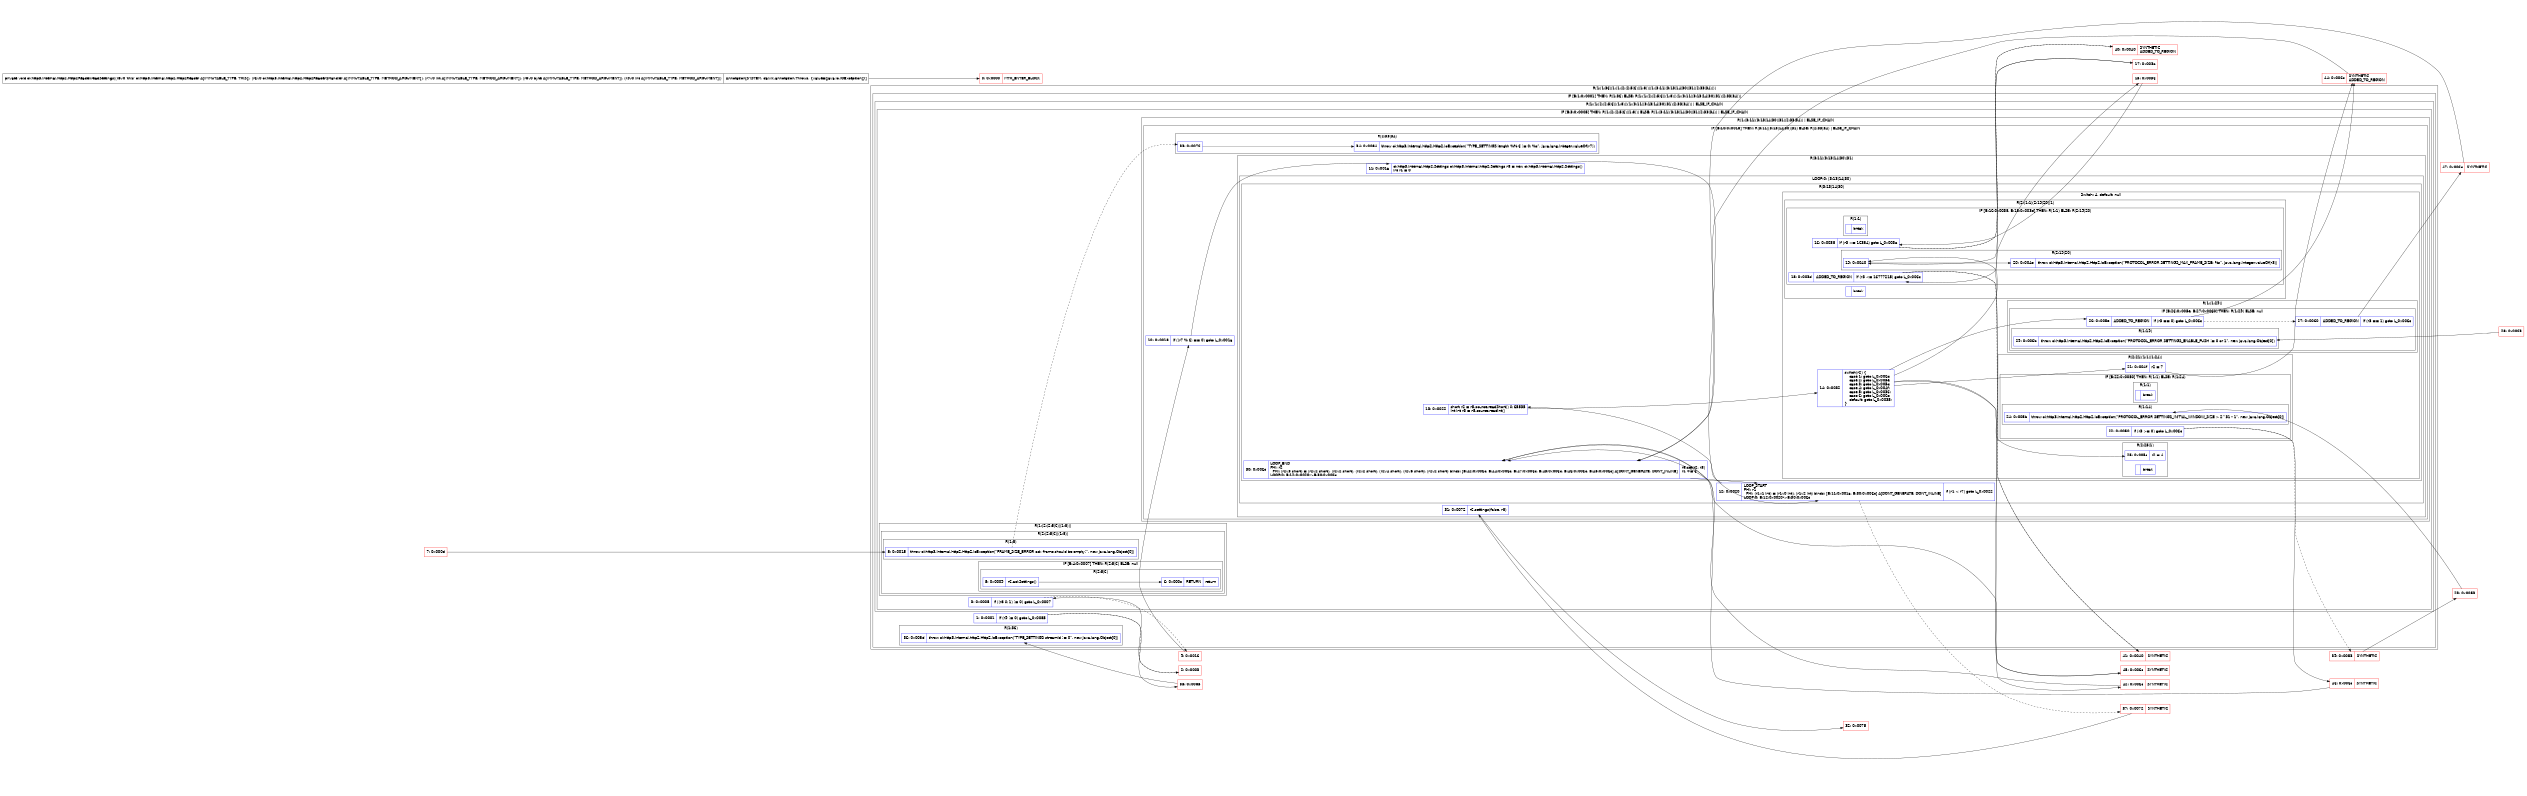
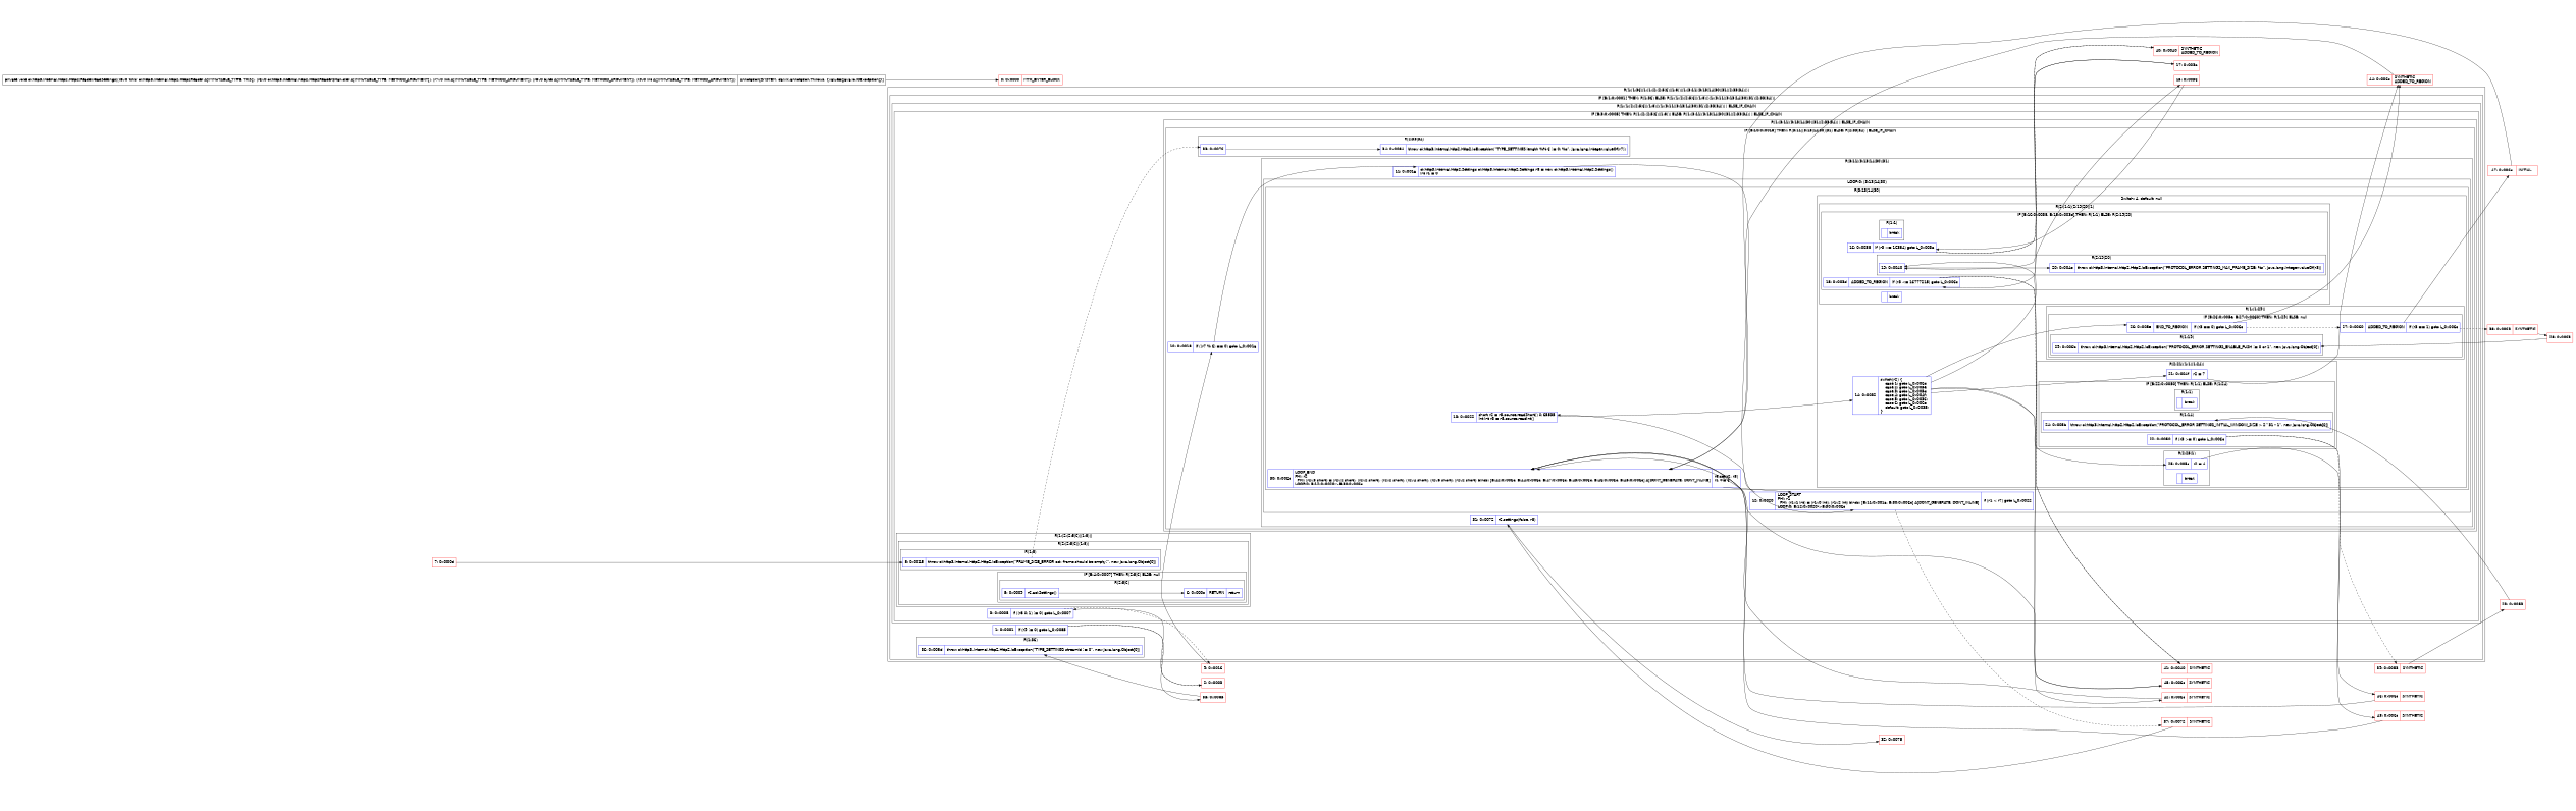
  digraph {
    fontname="DejaVu Sans"
    rankdir=LR
    node [color=blue fontname="DejaVu Sans" shape=record]
    edge [fontname="DejaVu Sans"]
    n1 [label="{36\:\ 0x008d|throw okhttp3.internal.http2.Http2.ioException(\"TYPE_SETTINGS streamId != 0\", new java.lang.Object[0])\l}"]
    n2 [label="{5\:\ 0x0009|r6.ackSettings()\l}"]
    n3 [label="{6\:\ 0x000c|RETURN\l|return\l}"]
    n4 [label="{8\:\ 0x0015|throw okhttp3.internal.http2.Http2.ioException(\"FRAME_SIZE_ERROR ack frame should be empty!\", new java.lang.Object[0])\l}"]
    n5 [label="{29\:\ 0x006b|throw okhttp3.internal.http2.Http2.ioException(\"PROTOCOL_ERROR SETTINGS_ENABLE_PUSH != 0 or 1\", new java.lang.Object[0])\l}"]
-   n6 [label="{26\:\ 0x005e|ADDED_TO_REGION\l|if (r3 == 0) goto L_0x006c\l}"]
+   n6 [label="{26\:\ 0x005e|END_TO_REGION\l|if (r3 == 0) goto L_0x006c\l}"]
    n7 [label="{27\:\ 0x0060|ADDED_TO_REGION\l|if (r3 == 1) goto L_0x006c\l}"]
    n8 [label="{25\:\ 0x005c|r2 = 4\l}"]
    n9 [label="{|break\l}"]
    n10 [label="{|break\l}"]
    n11 [label="{24\:\ 0x005b|throw okhttp3.internal.http2.Http2.ioException(\"PROTOCOL_ERROR SETTINGS_INITIAL_WINDOW_SIZE \> 2^31 \- 1\", new java.lang.Object[0])\l}"]
    n12 [label="{22\:\ 0x0050|if (r3 \>= 0) goto L_0x006c\l}"]
    n13 [label="{21\:\ 0x004f|r2 = 7\l}"]
    n14 [label="{|break\l}"]
    n15 [label="{19\:\ 0x0040}"]
    n16 [label="{20\:\ 0x004e|throw okhttp3.internal.http2.Http2.ioException(\"PROTOCOL_ERROR SETTINGS_MAX_FRAME_SIZE: %s\", java.lang.Integer.valueOf(r3))\l}"]
    n17 [label="{16\:\ 0x0038|if (r3 \>= 16384) goto L_0x003a\l}"]
    n18 [label="{18\:\ 0x003d|ADDED_TO_REGION\l|if (r3 \<= 16777215) goto L_0x006c\l}"]
    n19 [label="{|break\l}"]
    n20 [label="{14\:\ 0x0032|switch(r2) \{\l    case 1: goto L_0x006c;\l    case 2: goto L_0x005e;\l    case 3: goto L_0x005c;\l    case 4: goto L_0x004f;\l    case 5: goto L_0x0036;\l    case 6: goto L_0x006c;\l    default: goto L_0x0035;\l\}\l}"]
    n21 [label="{13\:\ 0x0022|short r2 = r5.source.readShort() & 65535\lint int r3 = r5.source.readInt()\l}"]
    n22 [label="{30\:\ 0x006c|LOOP_END\lPHI: r2 \l  PHI: (r2v3 short) = (r2v2 short), (r2v2 short), (r2v2 short), (r2v4 short), (r2v5 short), (r2v2 short) binds: [B:42:0x006c, B:44:0x006c, B:47:0x006c, B:43:0x006c, B:46:0x006c, B:45:0x006c] A[DONT_GENERATE, DONT_INLINE]\lLOOP:0: B:12:0x0020\-\>B:30:0x006c\l|r8.set(r2, r3)\lr1 += 6\l}"]
    n23 [label="{12\:\ 0x0020|LOOP_START\lPHI: r1 \l  PHI: (r1v1 int) = (r1v0 int), (r1v2 int) binds: [B:11:0x001a, B:30:0x006c] A[DONT_GENERATE, DONT_INLINE]\lLOOP:0: B:12:0x0020\-\>B:30:0x006c\l|if (r1 \< r7) goto L_0x0022\l}"]
    n24 [label="{11\:\ 0x001a|okhttp3.internal.http2.Settings okhttp3.internal.http2.Settings r8 = new okhttp3.internal.http2.Settings()\lint r1 = 0\l}"]
    n25 [label="{31\:\ 0x0072|r6.settings(false, r8)\l}"]
    n26 [label="{33\:\ 0x0076}"]
    n27 [label="{34\:\ 0x0084|throw okhttp3.internal.http2.Http2.ioException(\"TYPE_SETTINGS length %% 6 != 0: %s\", java.lang.Integer.valueOf(r7))\l}"]
    n28 [label="{10\:\ 0x0018|if ((r7 % 6) == 0) goto L_0x001a\l}"]
    n29 [label="{3\:\ 0x0005|if ((r8 & 1) != 0) goto L_0x0007\l}"]
    n30 [label="{1\:\ 0x0001|if (r9 != 0) goto L_0x0085\l}"]
    n31 [color=red label="{44\:\ 0x006c|SYNTHETIC\lADDED_TO_REGION\l}"]
-   n33 [color=red label="{47\:\ 0x006c|SYNTHETIC\l}"]
+   n32 [color=red label="{38\:\ 0x0063|SYNTHETIC\l}"]
+   n33 [color=red label="{47\:\ 0x006c|INITIAL\l}"]
+   n34 [color=red label="{43\:\ 0x006c|SYNTHETIC\l}"]
    n35 [color=red label="{39\:\ 0x0053|SYNTHETIC\l}"]
    n36 [color=red label="{46\:\ 0x006c|SYNTHETIC\l}"]
    n37 [color=red label="{17\:\ 0x003a}"]
    n38 [color=red label="{40\:\ 0x0040|SYNTHETIC\lADDED_TO_REGION\l}"]
    n39 [color=red label="{41\:\ 0x0040|SYNTHETIC\l}"]
    n40 [color=red label="{45\:\ 0x006c|SYNTHETIC\l}"]
    n41 [color=red label="{15\:\ 0x0036}"]
    n42 [color=red label="{42\:\ 0x006c|SYNTHETIC\l}"]
    n43 [color=red label="{37\:\ 0x0072|SYNTHETIC\l}"]
    n44 [color=red label="{32\:\ 0x0075}"]
    n45 [color=red label="{9\:\ 0x0016}"]
    n46 [color=red label="{2\:\ 0x0003}"]
    n47 [color=red label="{35\:\ 0x0085}"]
    n48 [color=red label="{7\:\ 0x000d}"]
    n49 [color=red label="{28\:\ 0x0063}"]
    n50 [color=red label="{23\:\ 0x0053}"]
    n51 [color=red label="{0\:\ 0x0000|MTH_ENTER_BLOCK\l}"]
    n52 [label="{private void okhttp3.internal.http2.Http2Reader.readSettings((r5v0 'this' okhttp3.internal.http2.Http2Reader A[IMMUTABLE_TYPE, THIS]), (r6v0 okhttp3.internal.http2.Http2Reader$Handler A[IMMUTABLE_TYPE, METHOD_ARGUMENT]), (r7v0 int A[IMMUTABLE_TYPE, METHOD_ARGUMENT]), (r8v0 byte A[IMMUTABLE_TYPE, METHOD_ARGUMENT]), (r9v0 int A[IMMUTABLE_TYPE, METHOD_ARGUMENT]))  | Annotation[SYSTEM, dalvik.annotation.Throws, \{value=[java.io.IOException]\}]\l}" color=""]
    subgraph cluster_1 {
      label="R(1:(1:36)(1:(1:(2:(2:5|6)|(1:8)))(1:(3:11|(3:13|14|30)|31)(2:33|34))))"
      subgraph cluster_2 {
        label="IF [B:1:0x0001] THEN: R(1:36) ELSE: R(1:(1:(2:(2:5|6)|(1:8)))(1:(3:11|(3:13|14|30)|31)(2:33|34)))"
        n30
        subgraph cluster_3 {
          label="R(1:36)"
          n1
        }
        subgraph cluster_4 {
          label="R(1:(1:(2:(2:5|6)|(1:8)))(1:(3:11|(3:13|14|30)|31)(2:33|34))) | ELSE_IF_CHAIN\l"
          subgraph cluster_5 {
            label="IF [B:3:0x0005] THEN: R(1:(2:(2:5|6)|(1:8))) ELSE: R(1:(3:11|(3:13|14|30)|31)(2:33|34)) | ELSE_IF_CHAIN\l"
            n29
            subgraph cluster_6 {
              label="R(1:(2:(2:5|6)|(1:8)))"
              subgraph cluster_7 {
                label="R(2:(2:5|6)|(1:8))"
                subgraph cluster_8 {
                  label="IF [B:4:0x0007] THEN: R(2:5|6) ELSE: null"
                  subgraph cluster_9 {
                    label="R(2:5|6)"
                    n2
                    n3
                  }
                }
                subgraph cluster_10 {
                  label="R(1:8)"
                  n4
                }
              }
            }
            subgraph cluster_11 {
              label="R(1:(3:11|(3:13|14|30)|31)(2:33|34)) | ELSE_IF_CHAIN\l"
              subgraph cluster_12 {
                label="IF [B:10:0x0018] THEN: R(3:11|(3:13|14|30)|31) ELSE: R(2:33|34) | ELSE_IF_CHAIN\l"
                n28
                subgraph cluster_13 {
                  label="R(3:11|(3:13|14|30)|31)"
                  n24
                  n25
                  subgraph cluster_14 {
                    label="LOOP:0: (3:13|14|30)"
                    n23
                    subgraph cluster_15 {
                      label="R(3:13|14|30)"
                      n21
                      n22
                      subgraph cluster_16 {
                        label="Switch: 4, default: null"
                        n20
                        subgraph cluster_17 {
                          label="R(1:(1:29))"
                          subgraph cluster_18 {
                            label="IF [B:26:0x005e, B:27:0x0060] THEN: R(1:29) ELSE: null"
                            n6
                            n7
                            subgraph cluster_19 {
                              label="R(1:19)"
                              n5
                            }
                          }
                        }
                        subgraph cluster_20 {
                          label="R(2:25|1)"
                          n8
                          n9
                        }
                        subgraph cluster_21 {
                          label="R(2:21|(1:1)(1:24))"
                          n13
                          subgraph cluster_22 {
                            label="IF [B:22:0x0050] THEN: R(1:1) ELSE: R(1:24)"
                            n12
                            subgraph cluster_23 {
                              label="R(1:1)"
                              n10
                            }
                            subgraph cluster_24 {
                              label="R(1:14)"
                              n11
                            }
                          }
                        }
                        subgraph cluster_25 {
                          label="R(2:(1:1)(2:19|20)|1)"
                          n19
                          subgraph cluster_26 {
                            label="IF [B:16:0x0038, B:18:0x003d] THEN: R(1:1) ELSE: R(2:19|20)"
                            n17
                            n18
                            subgraph cluster_27 {
                              label="R(1:1)"
                              n14
                            }
                            subgraph cluster_28 {
                              label="R(2:19|20)"
                              n15
                              n16
                            }
                          }
                        }
                      }
                    }
                  }
                }
                subgraph cluster_29 {
                  label="R(2:33|34)"
                  n26
                  n27
                }
              }
            }
          }
        }
      }
    }
    n2 -> n3
    n4 -> n26 [style=dashed]
    n6 -> n7 [style=dashed]
    n6 -> n31
+   n7 -> n32 [style=dashed]
    n7 -> n33
+   n8 -> n34
    n12 -> n35 [style=dashed]
    n12 -> n36
    n13 -> n31
    n15 -> n16
    n17 -> n37
    n17 -> n38 [style=dashed]
    n18 -> n39 [style=dashed]
    n18 -> n40
    n20 -> n6
    n20 -> n8
    n20 -> n13
    n20 -> n41
    n20 -> n42
    n21 -> n20
    n22 -> n23
    n23 -> n21
    n23 -> n43 [style=dashed]
    n24 -> n23
    n25 -> n44
    n26 -> n27
    n28 -> n24
    n29 -> n45 [style=dashed]
    n30 -> n46 [style=dashed]
    n30 -> n47
    n31 -> n22
+   n32 -> n49
    n33 -> n22
+   n34 -> n22
    n35 -> n50
    n36 -> n22
    n37 -> n18
    n38 -> n15
    n39 -> n15
    n40 -> n22
    n41 -> n17
    n42 -> n22
    n43 -> n25
    n45 -> n28
    n46 -> n29
    n47 -> n1
    n48 -> n4
    n49 -> n5
    n50 -> n11
    n52 -> n51
  }
